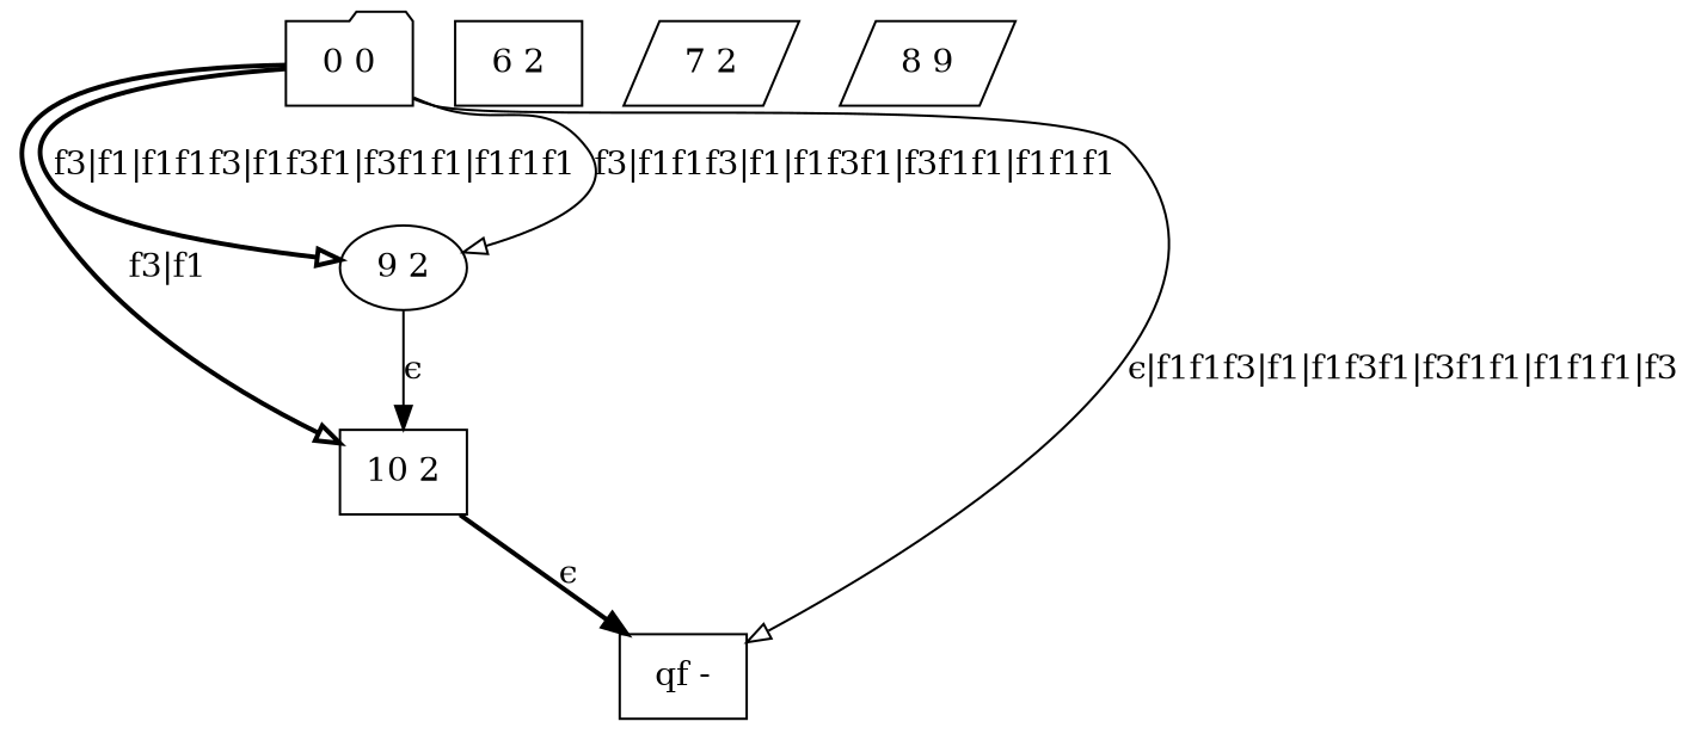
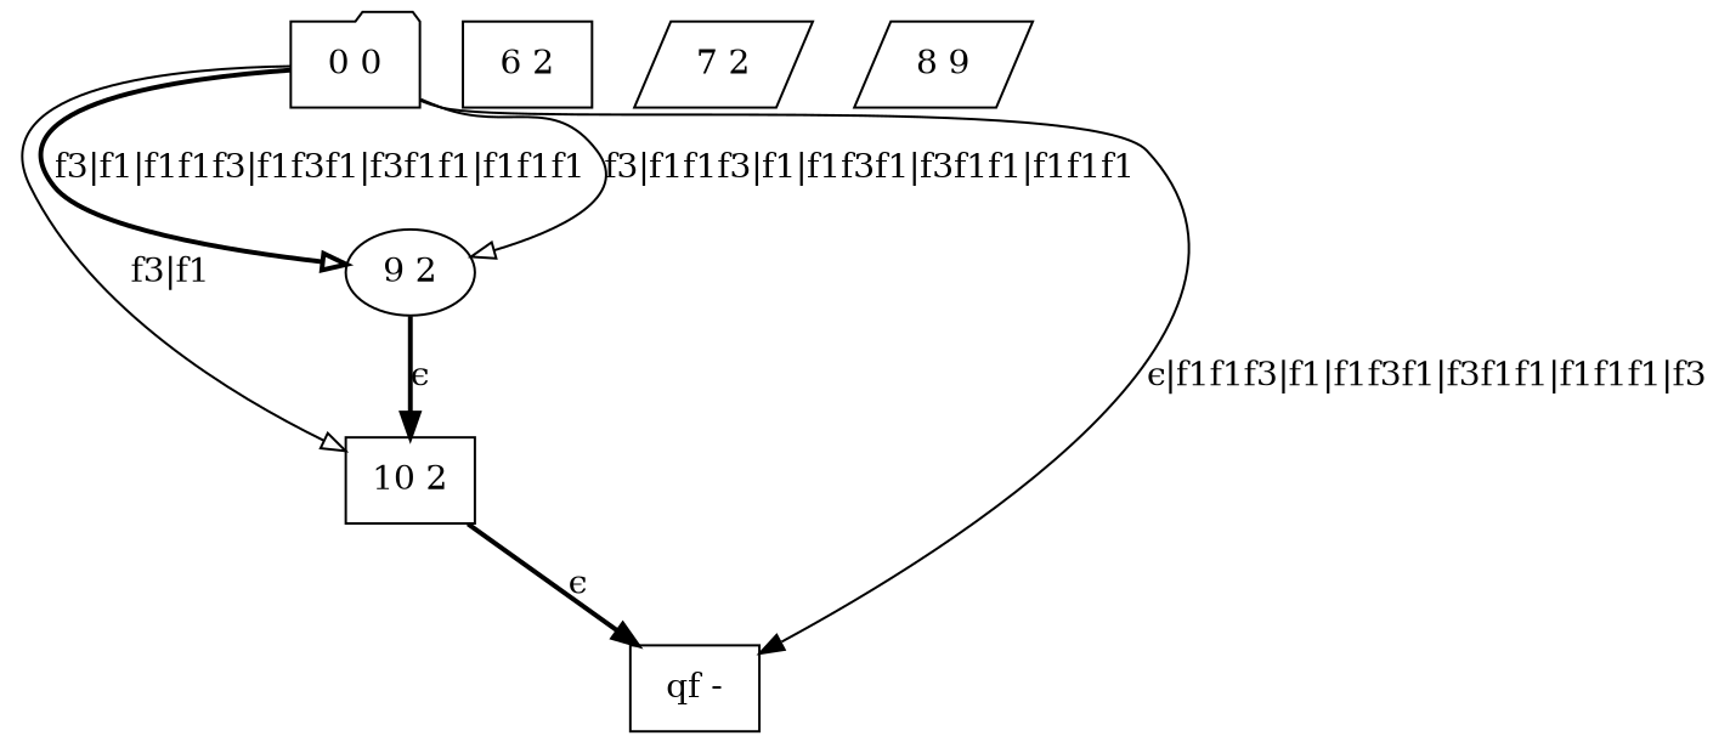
  digraph {
    node [shape=box]
    edge [arrowhead=onormal style=solid]
    "10 2"
    "qf -"
    "9 2" [shape=ellipse]
    "6 2"
    "7 2" [shape=parallelogram]
    n6 [label="8 9" shape=parallelogram]
    "0 0" [shape=folder]
    "10 2" -> "qf -" [arrowhead=normal label="ϵ" style=bold]
-   "9 2" -> "10 2" [arrowhead=normal label="ϵ"]
-   "0 0" -> "10 2" [label="f3|f1" style=bold]
-   "0 0" -> "qf -" [label="ϵ|f1f1f3|f1|f1f3f1|f3f1f1|f1f1f1|f3"]
+   "9 2" -> "10 2" [arrowhead=normal label="ϵ" style=bold]
+   "0 0" -> "10 2" [label="f3|f1"]
+   "0 0" -> "qf -" [arrowhead=normal label="ϵ|f1f1f3|f1|f1f3f1|f3f1f1|f1f1f1|f3"]
    "0 0" -> "9 2" [label="f3|f1f1f3|f1|f1f3f1|f3f1f1|f1f1f1"]
    "0 0" -> "9 2" [label="f3|f1|f1f1f3|f1f3f1|f3f1f1|f1f1f1" style=bold]
  }
